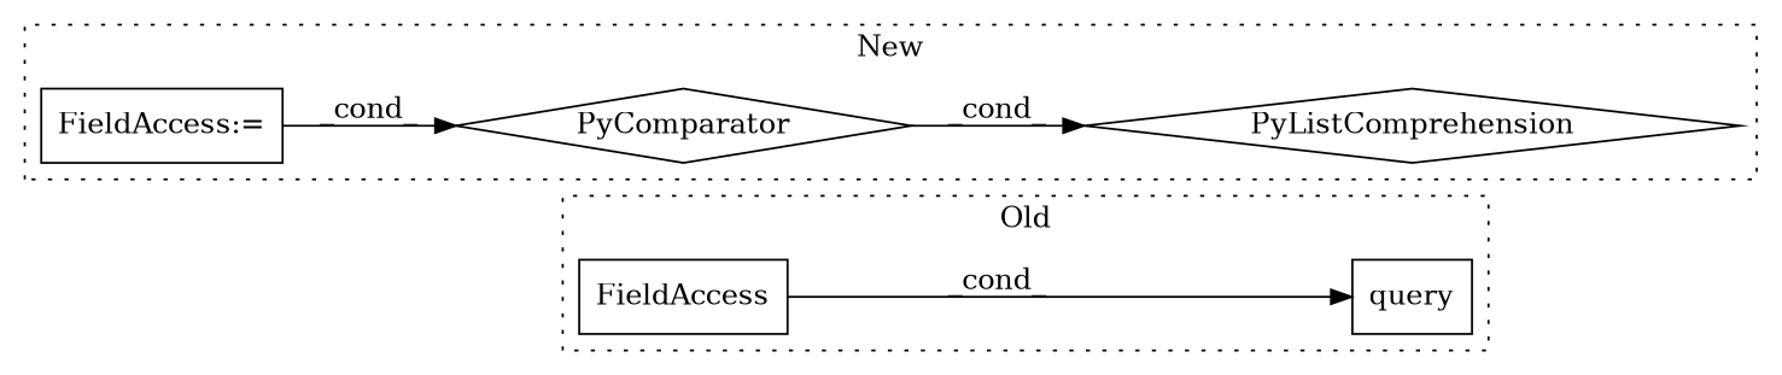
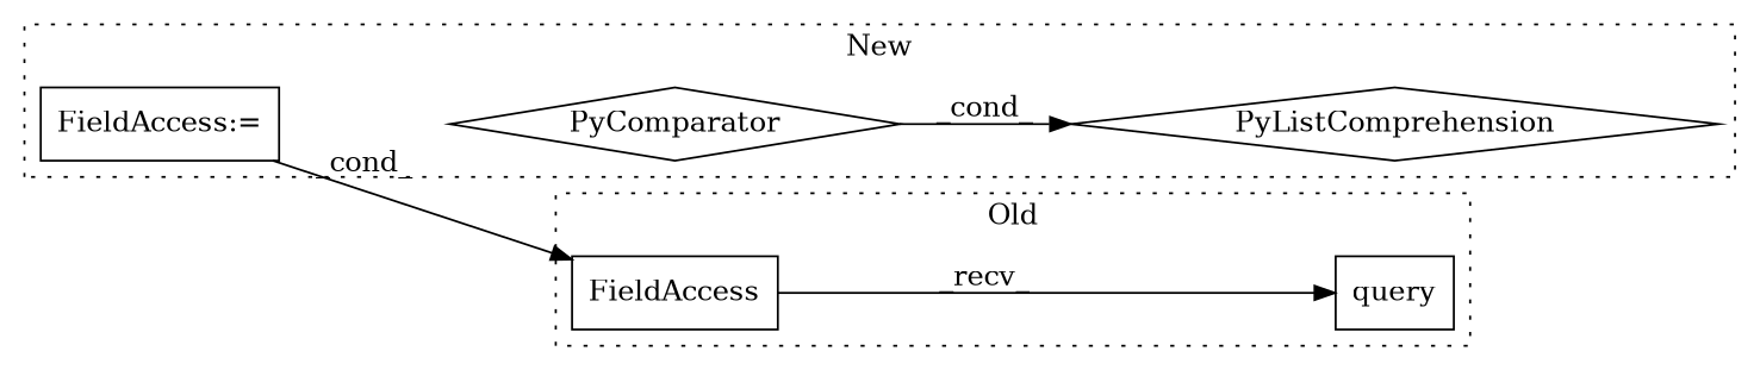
  digraph {
    rankdir=LR
    node [l=117 s=5052 shape=box]
    n1 [a=32 l="6,1" label=query s="5368,5387"]
    n2 [a=22 l=13 label=FieldAccess s=5354]
    n3 [a=109 l=193 label=PyListComprehension s=4984 shape=diamond]
    n4 [a=113 label=PyComparator shape=diamond]
    n5 [a=7 label="FieldAccess:="]
    subgraph cluster_1 {
      label=Old
      style=dotted
      n1
      n2
    }
    subgraph cluster_2 {
      label=New
      style=dotted
      n3
      n4
      n5
    }
-   n2 -> n1 [label=_cond_]
+   n2 -> n1 [label=_recv_]
    n4 -> n3 [label=_cond_]
-   n5 -> n4 [label=_cond_]
+   n5 -> n2 [label=_cond_]
  }
